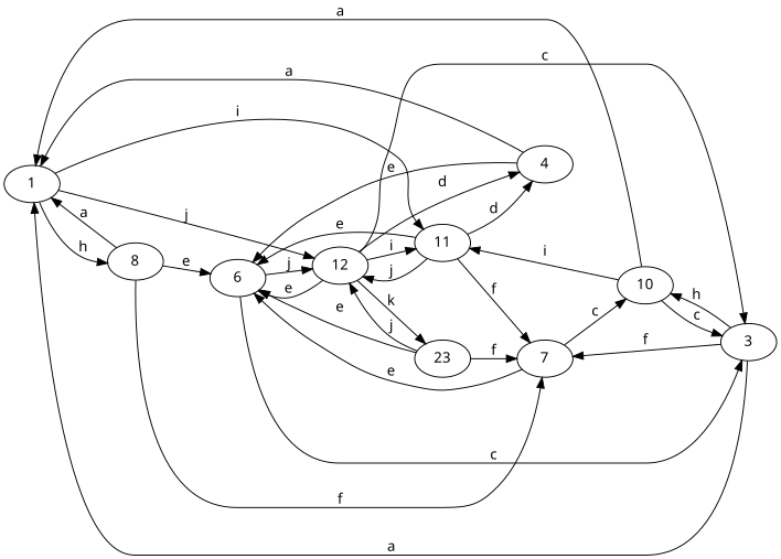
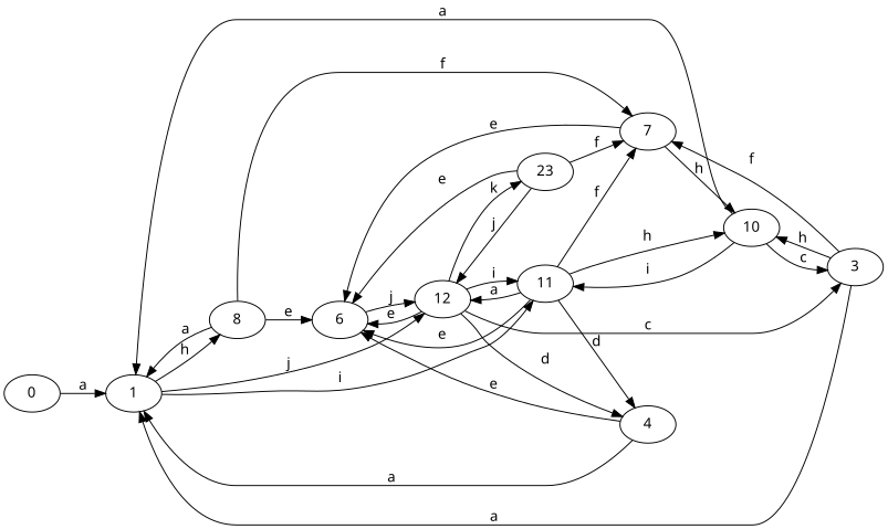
  strict digraph {
    fontname="Noto Sans"
    rankdir=LR
    node [fontname="Noto Sans"]
    edge [fontname="Noto Sans"]
+   0
    1
    8
    11
    12
    7
    6
    10
    4
    3
    n11 [label=23]
+   0 -> 1 [label=a]
    1 -> 8 [label=h]
    1 -> 11 [label=i]
    1 -> 12 [label=j]
    8 -> 1 [label=a]
    8 -> 7 [label=f]
    8 -> 6 [label=e]
-   11 -> 12 [label=j]
+   11 -> 12 [label=a]
    11 -> 7 [label=f]
    11 -> 6 [label=e]
+   11 -> 10 [label=h]
    11 -> 4 [label=d]
    12 -> 11 [label=i]
    12 -> 6 [label=e]
    12 -> 4 [label=d]
    12 -> 3 [label=c]
    12 -> n11 [label=k]
    7 -> 6 [label=e]
-   7 -> 10 [label=c]
+   7 -> 10 [label=h]
    6 -> 12 [label=j]
-   6 -> 3 [label=c]
    10 -> 1 [label=a]
    10 -> 11 [label=i]
    10 -> 3 [label=c]
    4 -> 1 [label=a]
    4 -> 6 [label=e]
    3 -> 1 [label=a]
    3 -> 7 [label=f]
    3 -> 10 [label=h]
    n11 -> 12 [label=j]
    n11 -> 7 [label=f]
    n11 -> 6 [label=e]
  }
